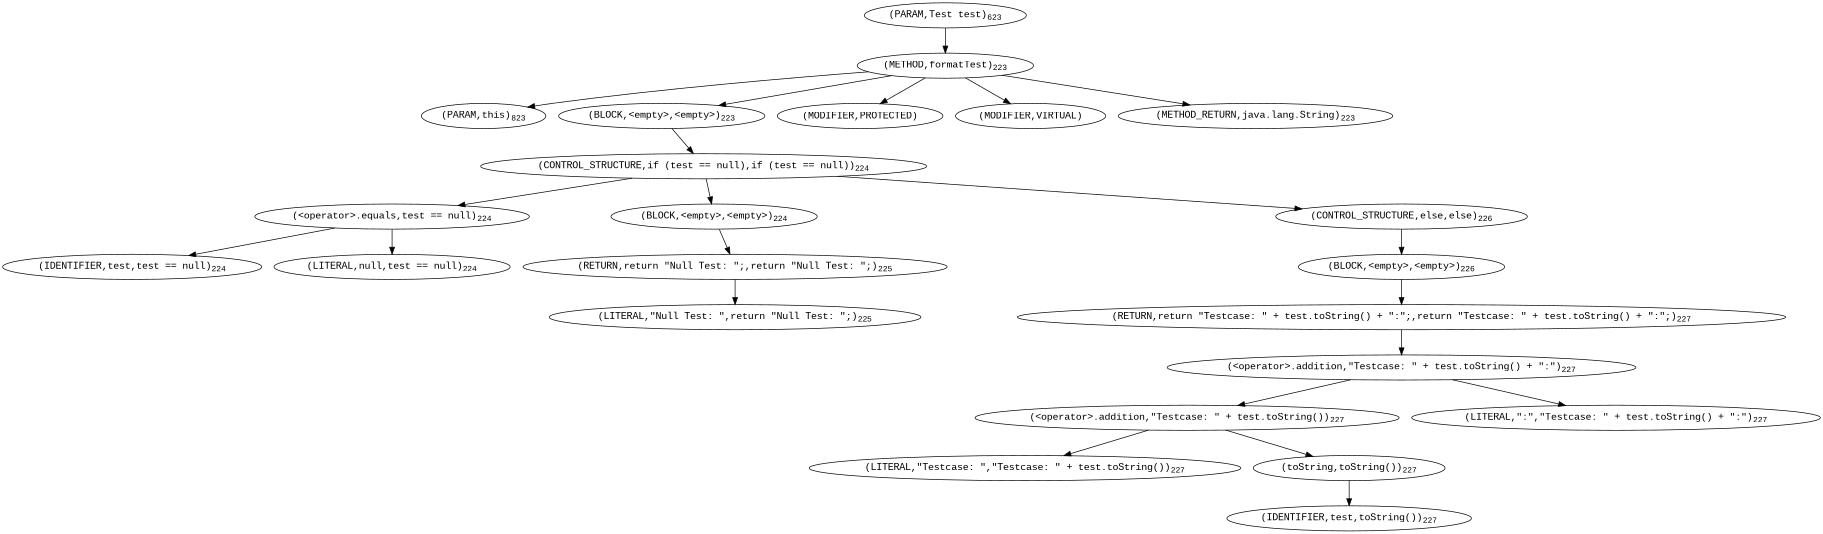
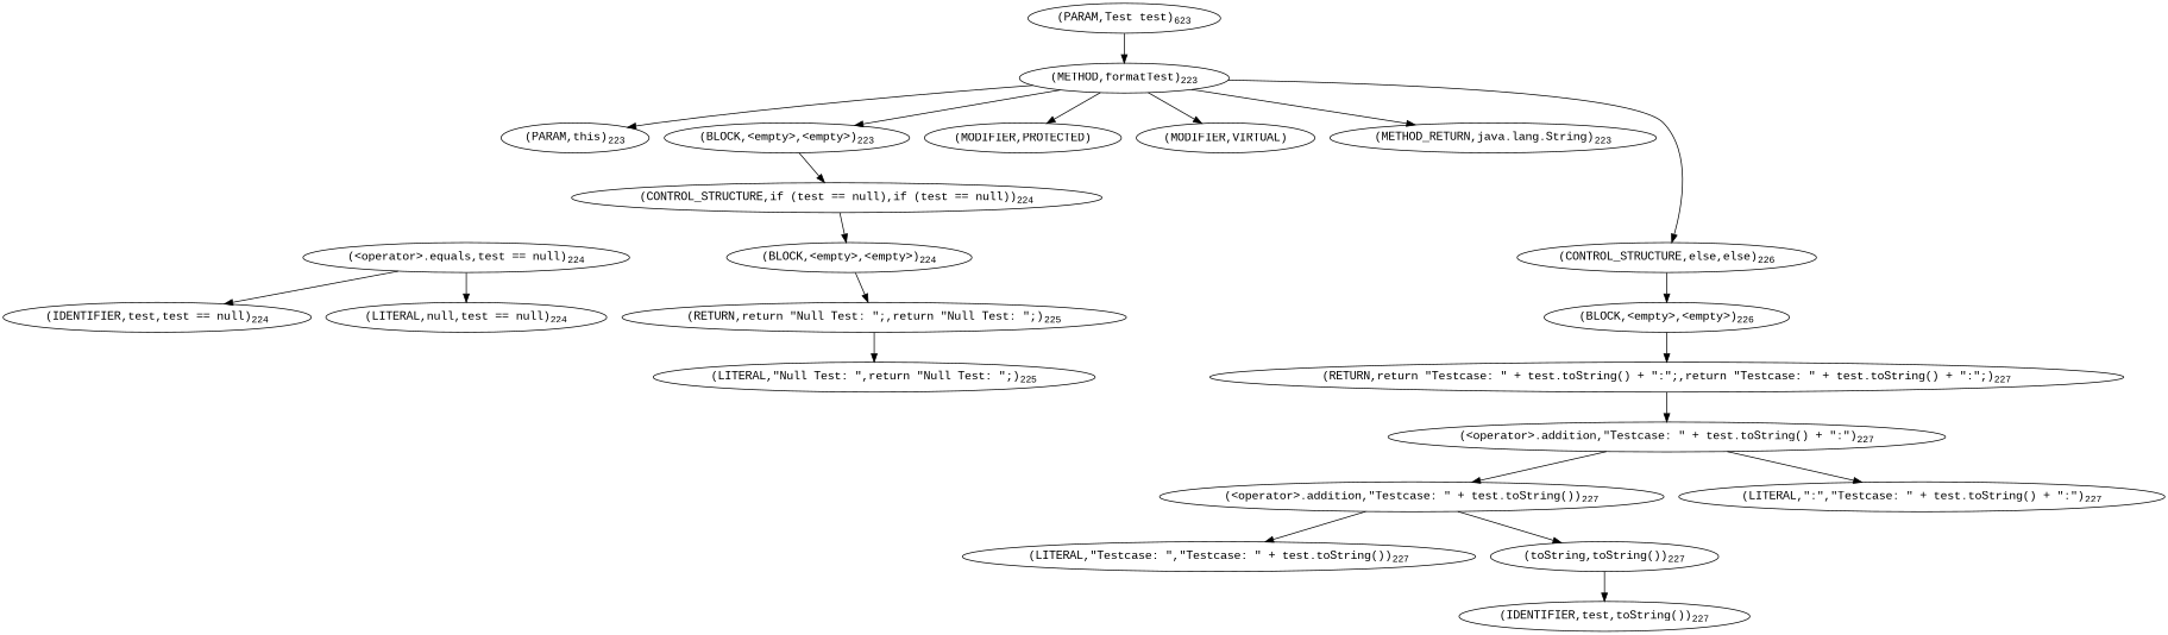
  digraph {
    fontname="Liberation Mono"
    node [fontname="Liberation Mono"]
    edge [fontname="Liberation Mono"]
    n1 [label=<(METHOD,formatTest)<SUB>223</SUB>>]
-   n2 [label=<(PARAM,this)<SUB>823</SUB>>]
+   n2 [label=<(PARAM,this)<SUB>223</SUB>>]
    n3 [label=<(BLOCK,&lt;empty&gt;,&lt;empty&gt;)<SUB>223</SUB>>]
    n4 [label=<(MODIFIER,PROTECTED)>]
    n5 [label=<(MODIFIER,VIRTUAL)>]
    n6 [label=<(METHOD_RETURN,java.lang.String)<SUB>223</SUB>>]
    n7 [label=<(PARAM,Test test)<SUB>623</SUB>>]
    n8 [label=<(CONTROL_STRUCTURE,if (test == null),if (test == null))<SUB>224</SUB>>]
    n9 [label=<(&lt;operator&gt;.equals,test == null)<SUB>224</SUB>>]
    n10 [label=<(BLOCK,&lt;empty&gt;,&lt;empty&gt;)<SUB>224</SUB>>]
    n11 [label=<(CONTROL_STRUCTURE,else,else)<SUB>226</SUB>>]
    n12 [label=<(IDENTIFIER,test,test == null)<SUB>224</SUB>>]
    n13 [label=<(LITERAL,null,test == null)<SUB>224</SUB>>]
    n14 [label=<(RETURN,return &quot;Null Test: &quot;;,return &quot;Null Test: &quot;;)<SUB>225</SUB>>]
    n15 [label=<(BLOCK,&lt;empty&gt;,&lt;empty&gt;)<SUB>226</SUB>>]
    n16 [label=<(LITERAL,&quot;Null Test: &quot;,return &quot;Null Test: &quot;;)<SUB>225</SUB>>]
    n17 [label=<(RETURN,return &quot;Testcase: &quot; + test.toString() + &quot;:&quot;;,return &quot;Testcase: &quot; + test.toString() + &quot;:&quot;;)<SUB>227</SUB>>]
    n18 [label=<(&lt;operator&gt;.addition,&quot;Testcase: &quot; + test.toString() + &quot;:&quot;)<SUB>227</SUB>>]
    n19 [label=<(&lt;operator&gt;.addition,&quot;Testcase: &quot; + test.toString())<SUB>227</SUB>>]
    n20 [label=<(LITERAL,&quot;:&quot;,&quot;Testcase: &quot; + test.toString() + &quot;:&quot;)<SUB>227</SUB>>]
    n21 [label=<(LITERAL,&quot;Testcase: &quot;,&quot;Testcase: &quot; + test.toString())<SUB>227</SUB>>]
    n22 [label=<(toString,toString())<SUB>227</SUB>>]
    n23 [label=<(IDENTIFIER,test,toString())<SUB>227</SUB>>]
    n1 -> n2
    n1 -> n3
    n1 -> n4
    n1 -> n5
    n1 -> n6
    n3 -> n8
    n7 -> n1
-   n8 -> n9
    n8 -> n10
-   n8 -> n11
+   n1 -> n11
    n9 -> n12
    n9 -> n13
    n10 -> n14
    n11 -> n15
    n14 -> n16
    n15 -> n17
    n17 -> n18
    n18 -> n19
    n18 -> n20
    n19 -> n21
    n19 -> n22
    n22 -> n23
  }
